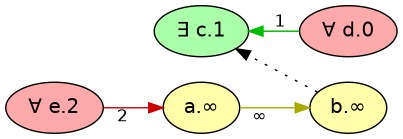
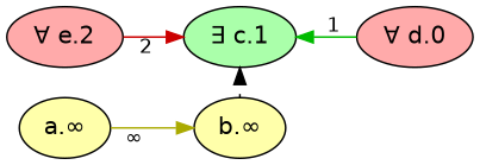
  digraph {
    fontname="DejaVu Sans"
    rankdir=LR
    node [fillcolor="#FFAAAA" fontname="DejaVu Sans" fontsize=14 style=filled]
    edge [dir=forward fontname="DejaVu Sans" fontsize=12 labeldistance=1.5 style=solid]
    n1 [label="∀ d.0"]
    n2 [label="∀ e.2"]
    n3 [fillcolor="#AAFFAA" label="∃ c.1"]
    n4 [fillcolor="#FFFFAA" label="a.∞"]
    n5 [fillcolor="#FFFFAA" label="b.∞"]
    subgraph sub_1 {
      rank=max
      n1
    }
    subgraph sub_2 {
      rank=min
      n2
    }
    n1 -> n3 [color="#00BB00" taillabel=1]
-   n2 -> n4 [color="#CC0000" taillabel=2]
+   n2 -> n3 [color="#CC0000" taillabel=2]
    n4 -> n5 [color="#AAAA00" taillabel="∞"]
    n5 -> n3 [color=black constraint=false style=dotted]
  }
